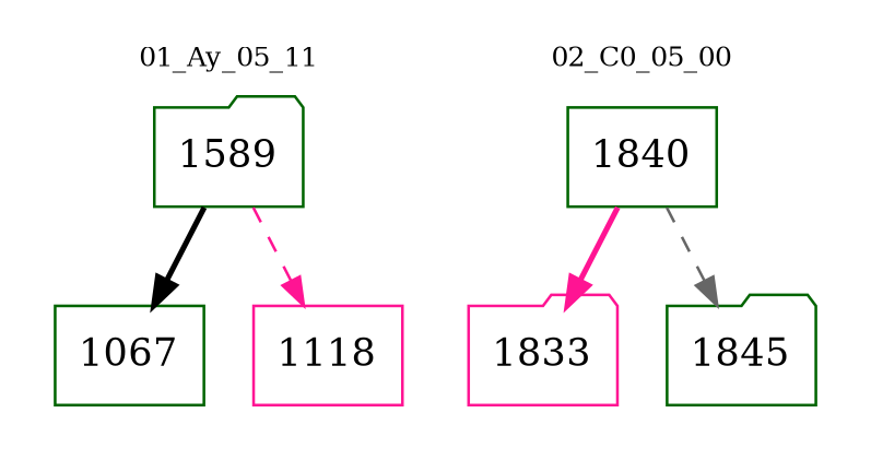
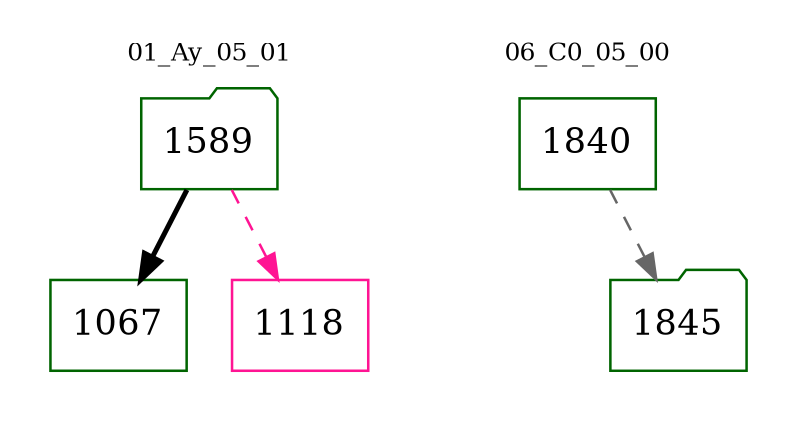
  digraph {
    node [color=darkgreen shape=folder]
    edge [color=deeppink style=bold]
    n1 [label=1589]
    n2 [label=1067 shape=box]
    n3 [color=deeppink label=1118 shape=box]
    n4 [label=1840 shape=box]
-   n5 [color=deeppink label=1833]
    n6 [label=1845]
    subgraph cluster_1 {
      color=white
      fontsize=10
-     label="01_Ay_05_11"
+     label="01_Ay_05_01"
      n1
      n2
      n3
    }
    subgraph cluster_2 {
      color=white
      fontsize=10
-     label="02_C0_05_00"
+     label="06_C0_05_00"
      n4
-     n5
      n6
    }
    n1 -> n2 [color=black]
    n1 -> n3 [style=dashed]
-   n4 -> n5
    n4 -> n6 [color=gray40 style=dashed]
  }
